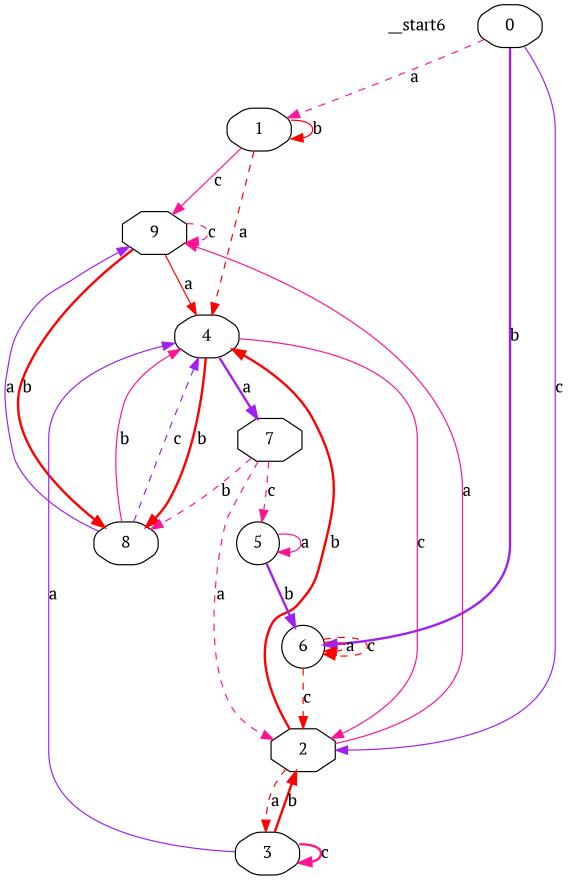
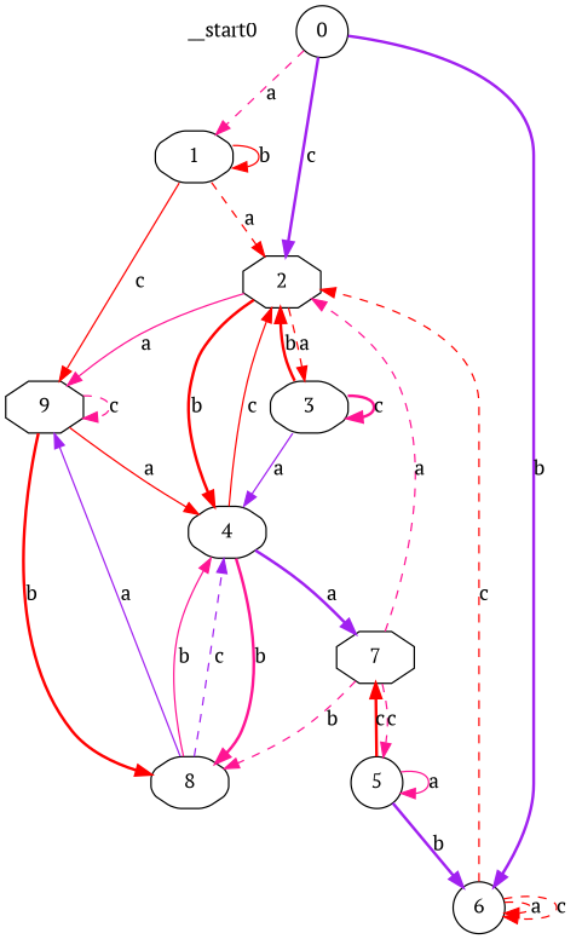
  digraph {
    fontname="PT Serif"
    rankdir=TB
    node [fontname="PT Serif" shape=octagon color=black fillcolor=white style="rounded,filled"]
    edge [color=red fontname="PT Serif" style=dashed]
-   __start0 [shape=none label=__start6 color="" fillcolor="" style=""]
-   n2 [label=0]
+   __start0 [shape=none color="" fillcolor="" style=""]
+   n2 [label=0 shape=circle]
    n3 [label=1]
    n4 [label=2 style=filled]
    n5 [label=6 shape=circle style=filled]
    n6 [label=9 style=filled]
    n7 [label=3]
    n8 [label=4]
    n9 [label=8]
    n10 [label=7 style=filled]
    n11 [label=5 shape=circle style=filled]
    n2 -> n3 [color=deeppink label=a]
-   n2 -> n4 [color=purple label=c style=solid]
+   n2 -> n4 [color=purple label=c style=bold]
    n2 -> n5 [color=purple label=b style=bold]
    n3 -> n3 [label=b style=solid]
-   n3 -> n8 [label=a]
-   n3 -> n6 [color=deeppink label=c style=solid]
+   n3 -> n4 [label=a]
+   n3 -> n6 [label=c style=solid]
    n4 -> n6 [color=deeppink label=a style=solid]
    n4 -> n7 [label=a]
    n4 -> n8 [label=b style=bold]
    n5 -> n4 [label=c]
    n5 -> n5 [label=a]
    n5 -> n5 [label=c]
    n6 -> n6 [color=deeppink label=c]
    n6 -> n8 [label=a style=solid]
    n6 -> n9 [label=b style=bold]
    n7 -> n4 [label=b style=bold]
    n7 -> n7 [color=deeppink label=c style=bold]
    n7 -> n8 [color=purple label=a style=solid]
-   n8 -> n4 [color=deeppink label=c style=solid]
-   n8 -> n9 [label=b style=bold]
+   n8 -> n4 [label=c style=solid]
+   n8 -> n9 [color=deeppink label=b style=bold]
    n8 -> n10 [color=purple label=a style=bold]
    n9 -> n6 [color=purple label=a style=solid]
    n9 -> n8 [color=deeppink label=b style=solid]
    n9 -> n8 [color=purple label=c]
    n10 -> n4 [color=deeppink label=a]
    n10 -> n9 [color=deeppink label=b]
    n10 -> n11 [color=deeppink label=c]
    n11 -> n5 [color=purple label=b style=bold]
+   n11 -> n10 [label=c style=bold]
    n11 -> n11 [color=deeppink label=a style=solid]
  }
